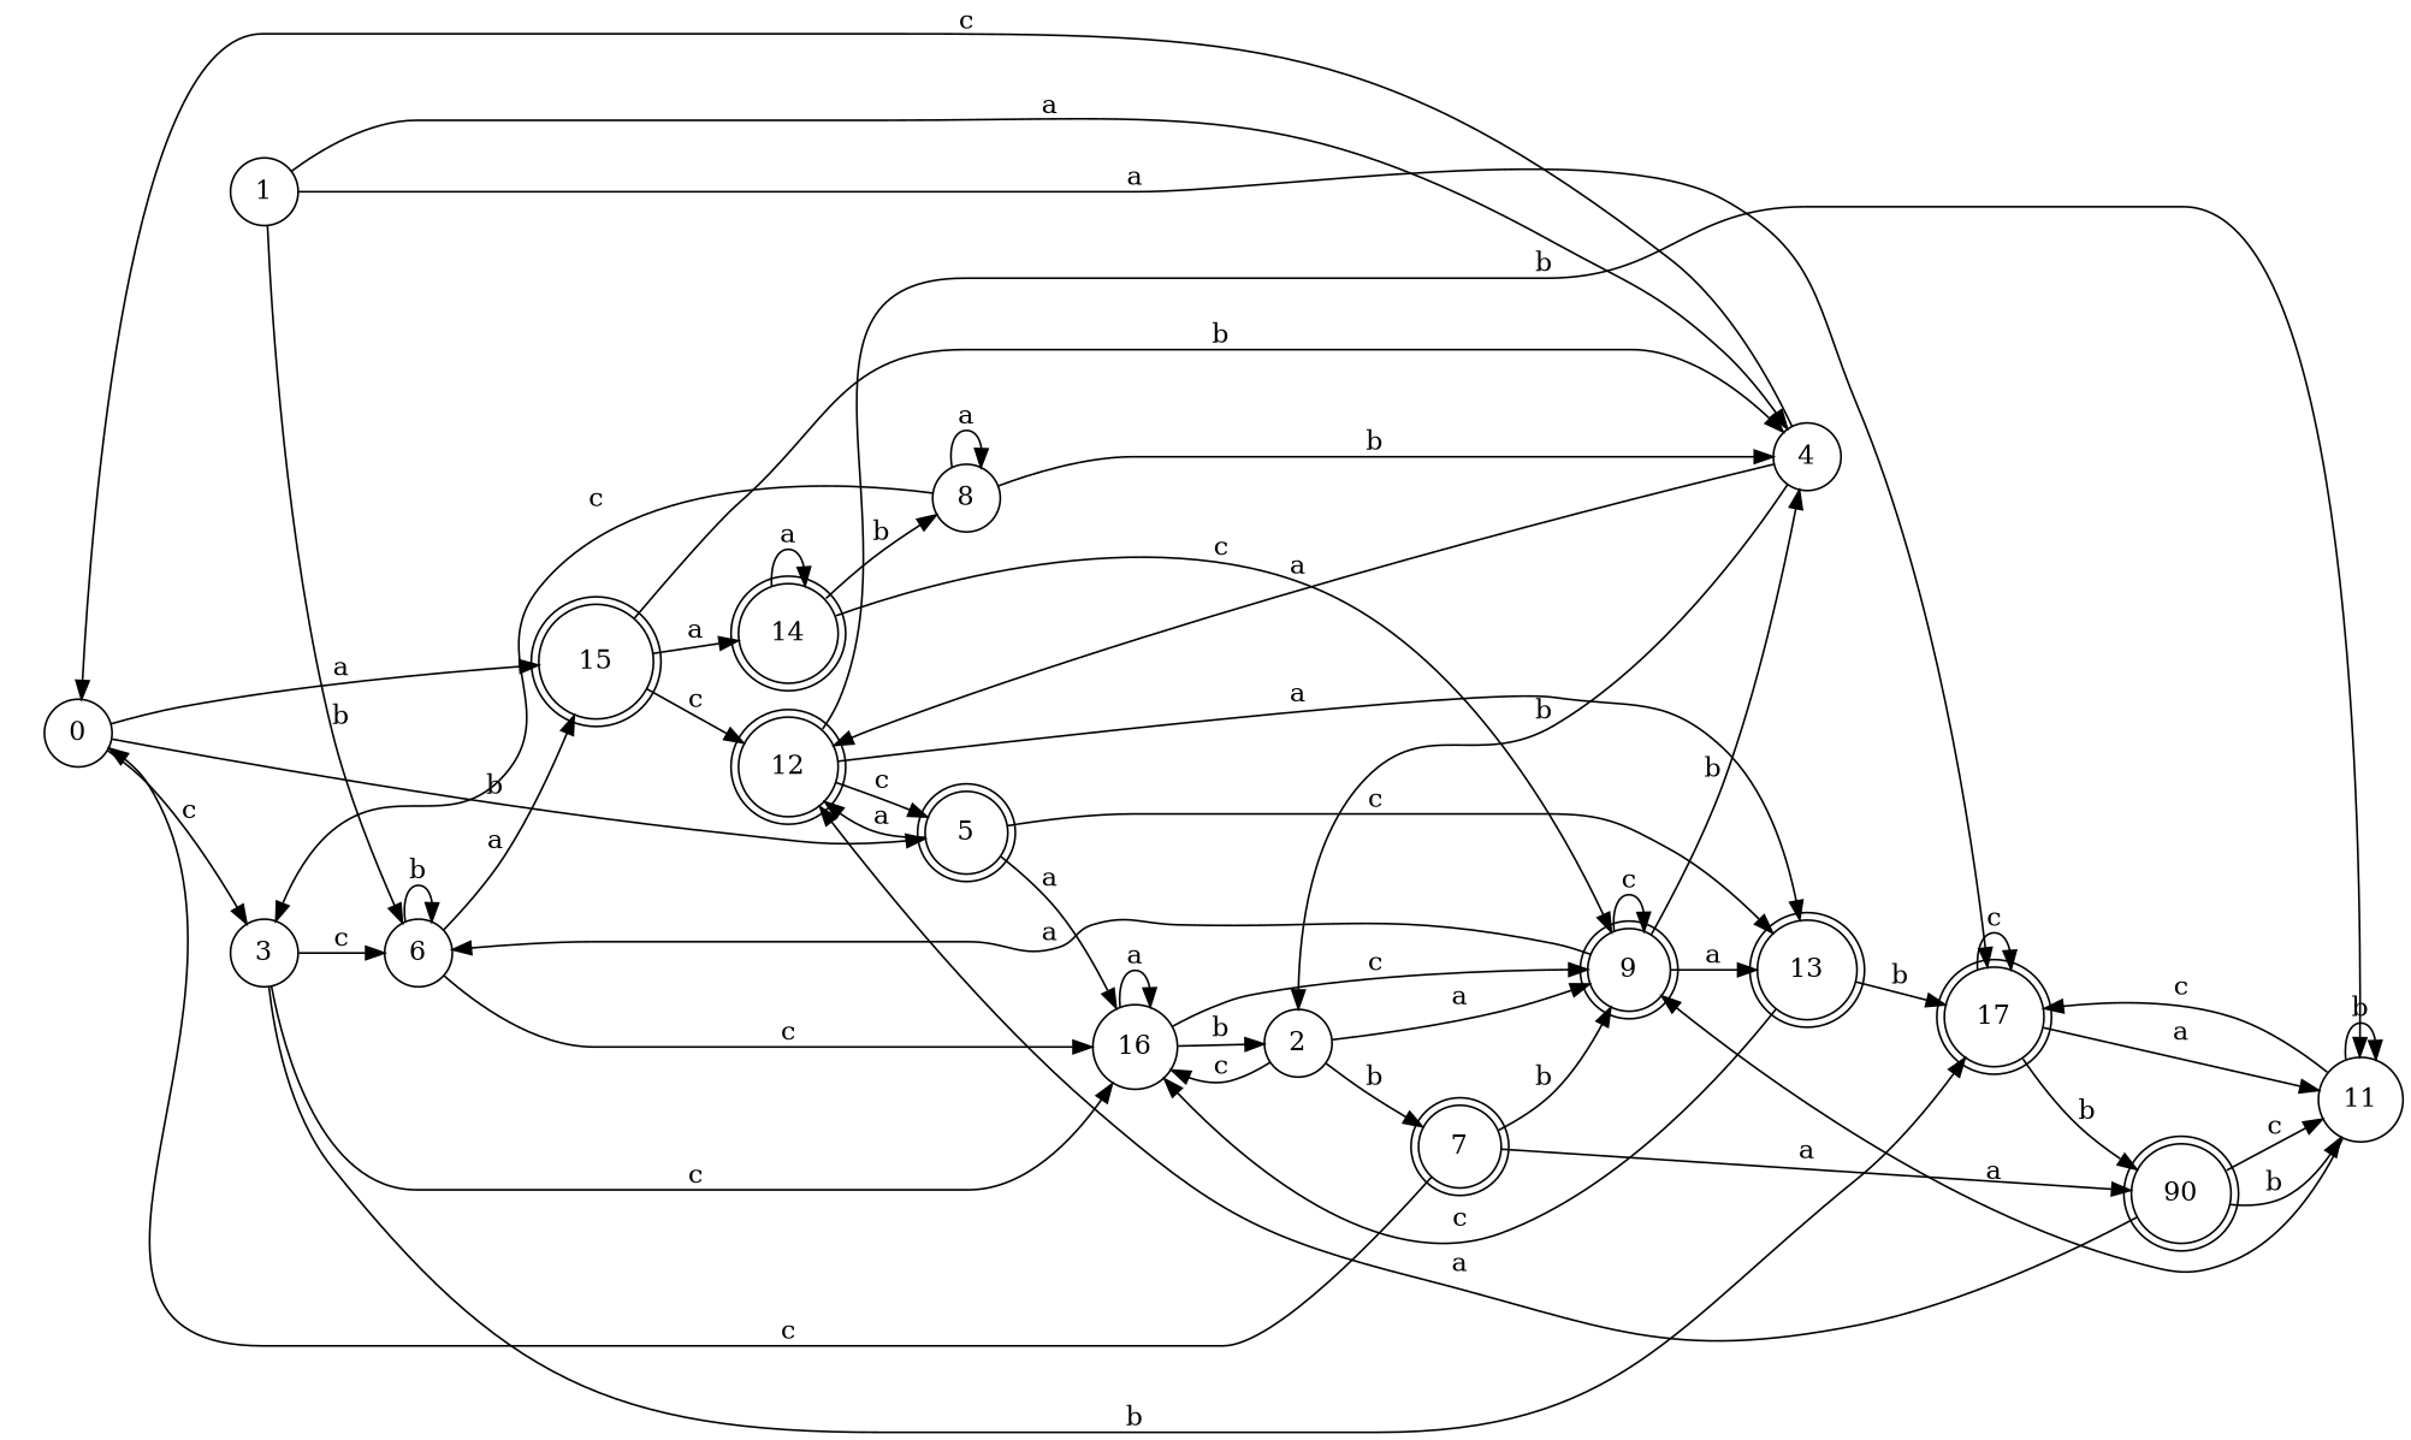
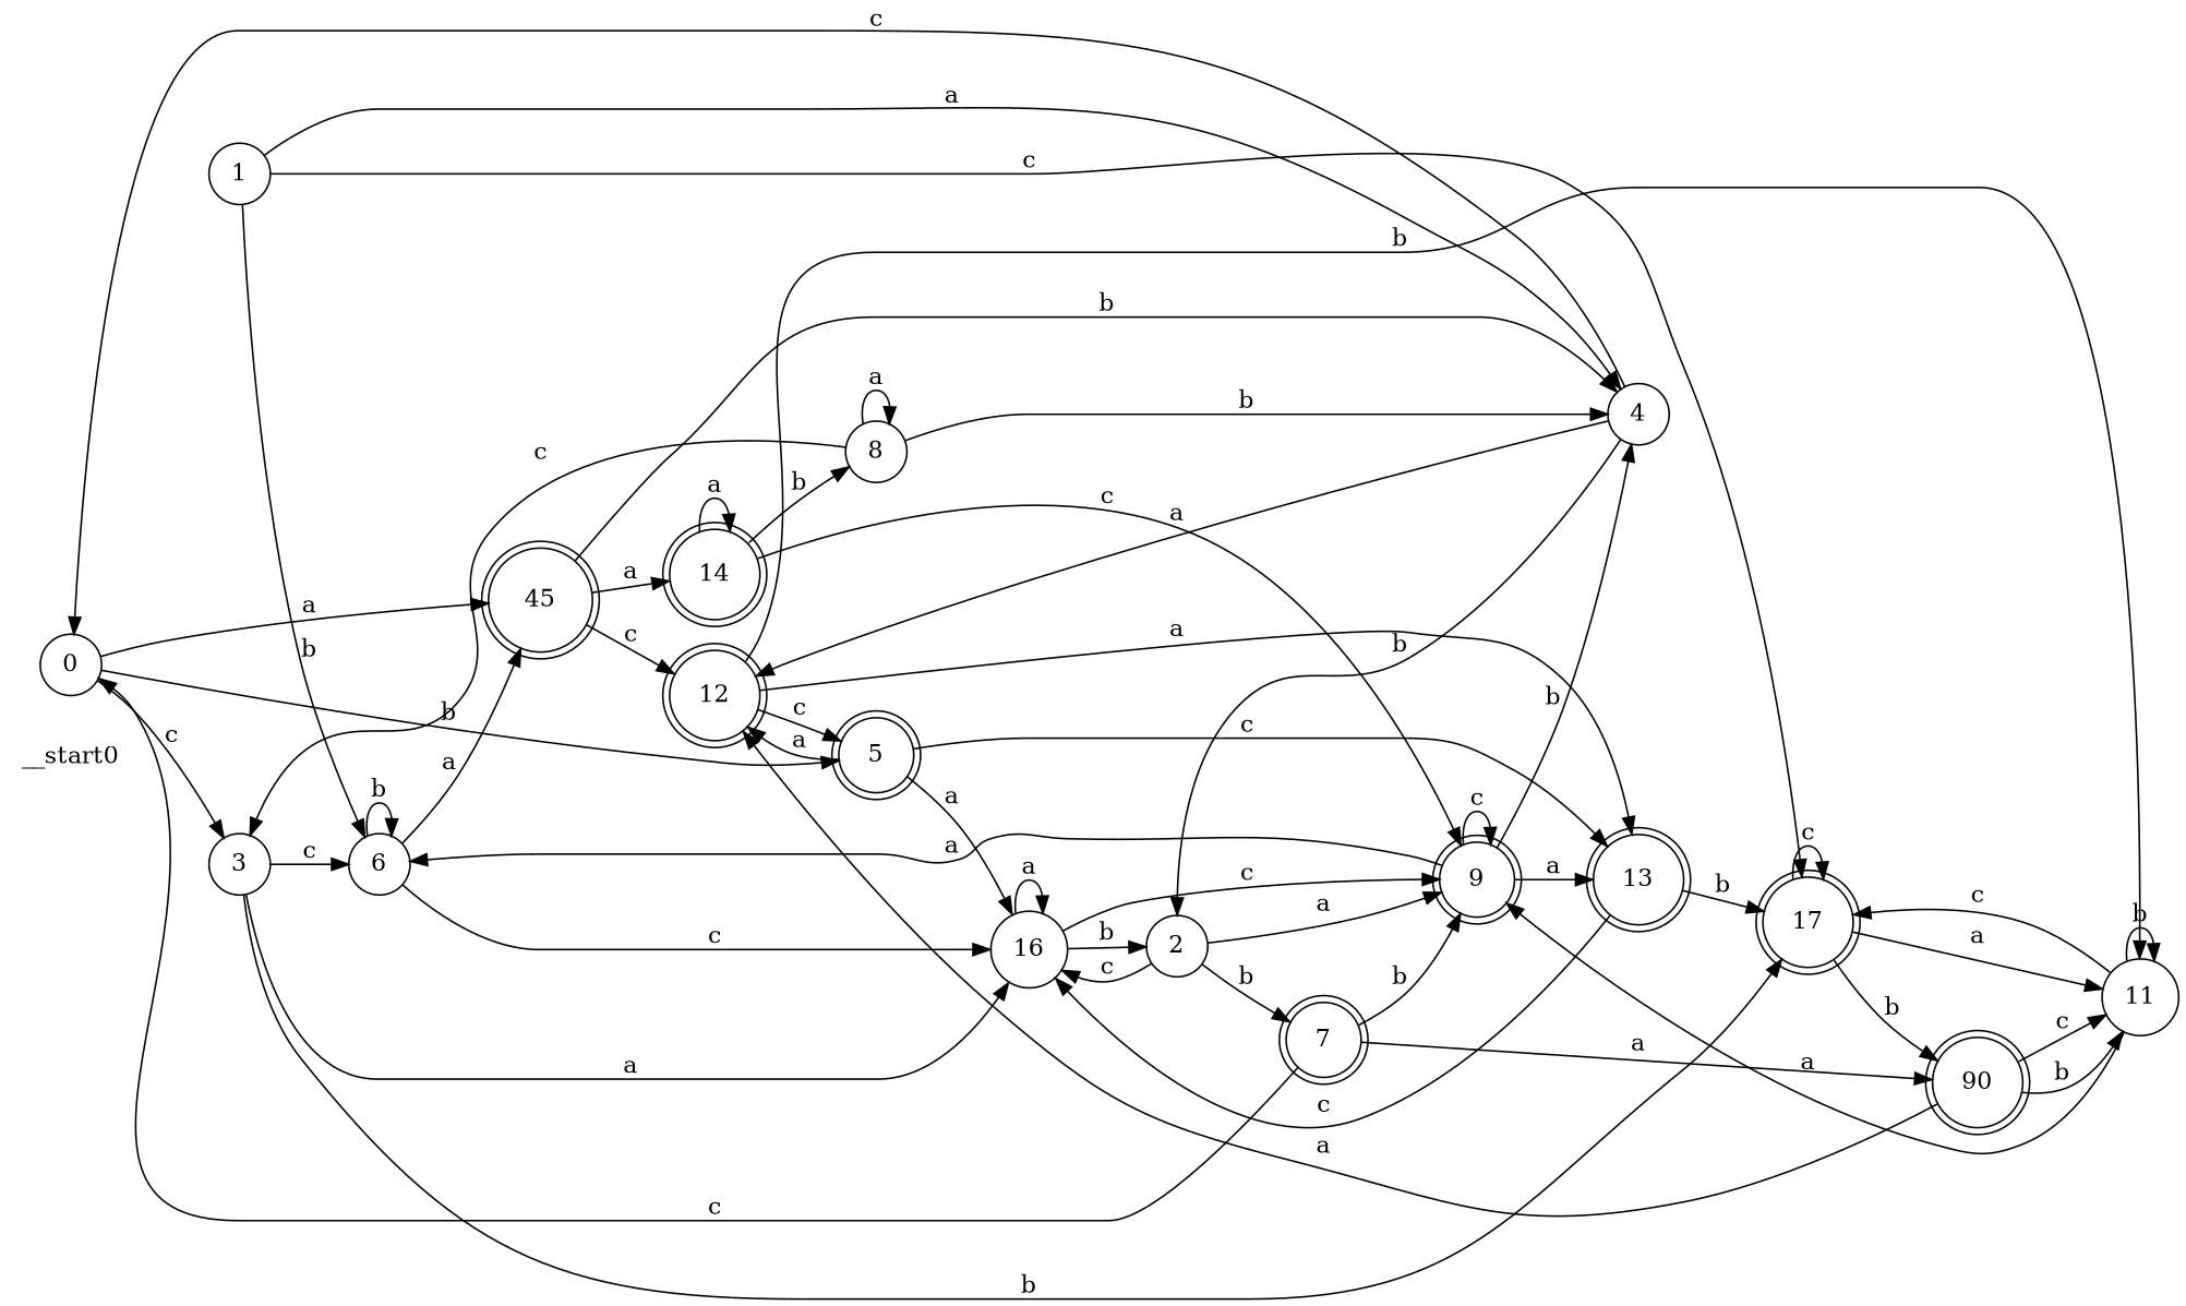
  digraph {
    rankdir=LR
    node [shape=circle color=black fillcolor=white style=filled]
+   __start0 [shape=none color="" fillcolor="" style=""]
    n2 [label=0]
    n3 [label=3]
    n4 [label=5 shape=doublecircle style="rounded,filled"]
-   n5 [label=15 shape=doublecircle style="rounded,filled"]
+   n5 [label=45 shape=doublecircle style="rounded,filled"]
    n6 [label=6]
    n7 [label=17 shape=doublecircle style="rounded,filled"]
    n8 [label=16]
    n9 [label=12 shape=doublecircle style="rounded,filled"]
    n10 [label=13 shape=doublecircle style="rounded,filled"]
    n11 [label=4]
    n12 [label=14 shape=doublecircle style="rounded,filled"]
    n13 [label=1]
    n14 [label=2]
    n15 [label=90 shape=doublecircle style="rounded,filled"]
    n16 [label=11]
    n17 [label=7 shape=doublecircle style="rounded,filled"]
    n18 [label=9 shape=doublecircle style="rounded,filled"]
    n19 [label=8]
    n2 -> n3 [label=c]
    n2 -> n4 [label=b]
    n2 -> n5 [label=a]
    n3 -> n6 [label=c]
    n3 -> n7 [label=b]
-   n3 -> n8 [label=c]
+   n3 -> n8 [label=a]
    n4 -> n8 [label=a]
    n4 -> n9 [label=a]
    n4 -> n10 [label=c]
    n5 -> n9 [label=c]
    n5 -> n11 [label=b]
    n5 -> n12 [label=a]
    n6 -> n5 [label=a]
    n6 -> n6 [label=b]
    n6 -> n8 [label=c]
    n7 -> n7 [label=c]
    n7 -> n15 [label=b]
    n7 -> n16 [label=a]
    n8 -> n8 [label=a]
    n8 -> n14 [label=b]
    n8 -> n18 [label=c]
    n9 -> n4 [label=c]
    n9 -> n10 [label=a]
    n9 -> n16 [label=b]
    n10 -> n7 [label=b]
    n10 -> n8 [label=c]
    n11 -> n2 [label=c]
    n11 -> n9 [label=a]
    n11 -> n14 [label=b]
    n12 -> n12 [label=a]
    n12 -> n18 [label=c]
    n12 -> n19 [label=b]
    n13 -> n6 [label=b]
-   n13 -> n7 [label=a]
+   n13 -> n7 [label=c]
    n13 -> n11 [label=a]
    n14 -> n8 [label=c]
    n14 -> n17 [label=b]
    n14 -> n18 [label=a]
    n15 -> n9 [label=a]
    n15 -> n16 [label=b]
    n15 -> n16 [label=c]
    n16 -> n7 [label=c]
    n16 -> n16 [label=b]
    n16 -> n18 [label=a]
    n17 -> n2 [label=c]
    n17 -> n15 [label=a]
    n17 -> n18 [label=b]
    n18 -> n6 [label=a]
    n18 -> n10 [label=a]
    n18 -> n11 [label=b]
    n18 -> n18 [label=c]
    n19 -> n3 [label=c]
    n19 -> n11 [label=b]
    n19 -> n19 [label=a]
  }
